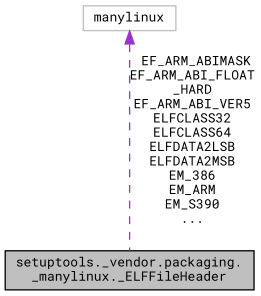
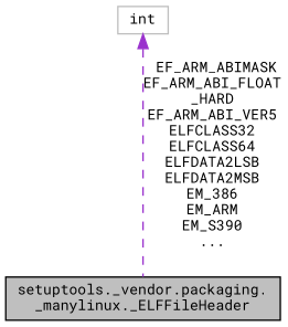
  digraph {
    fontname="Roboto Mono"
    node [fontname="Roboto Mono" fontsize=10 shape=record style=filled]
    n1 [color=black fillcolor=grey75 fontcolor=black height=0.2 label="setuptools._vendor.packaging.\l_manylinux._ELFFileHeader" width=0.4]
-   n2 [color=grey75 fillcolor=white height=0.2 label=manylinux width=0.4]
+   n2 [color=grey75 fillcolor=white height=0.2 label=int width=0.4]
    n2 -> n1 [color=darkorchid3 dir=back fontname="Roboto Mono" fontsize=10 label=" EF_ARM_ABIMASK\nEF_ARM_ABI_FLOAT\l_HARD\nEF_ARM_ABI_VER5\nELFCLASS32\nELFCLASS64\nELFDATA2LSB\nELFDATA2MSB\nEM_386\nEM_ARM\nEM_S390\n..." labelfontname=Helvetica labelfontsize=10 style=dashed]
  }
